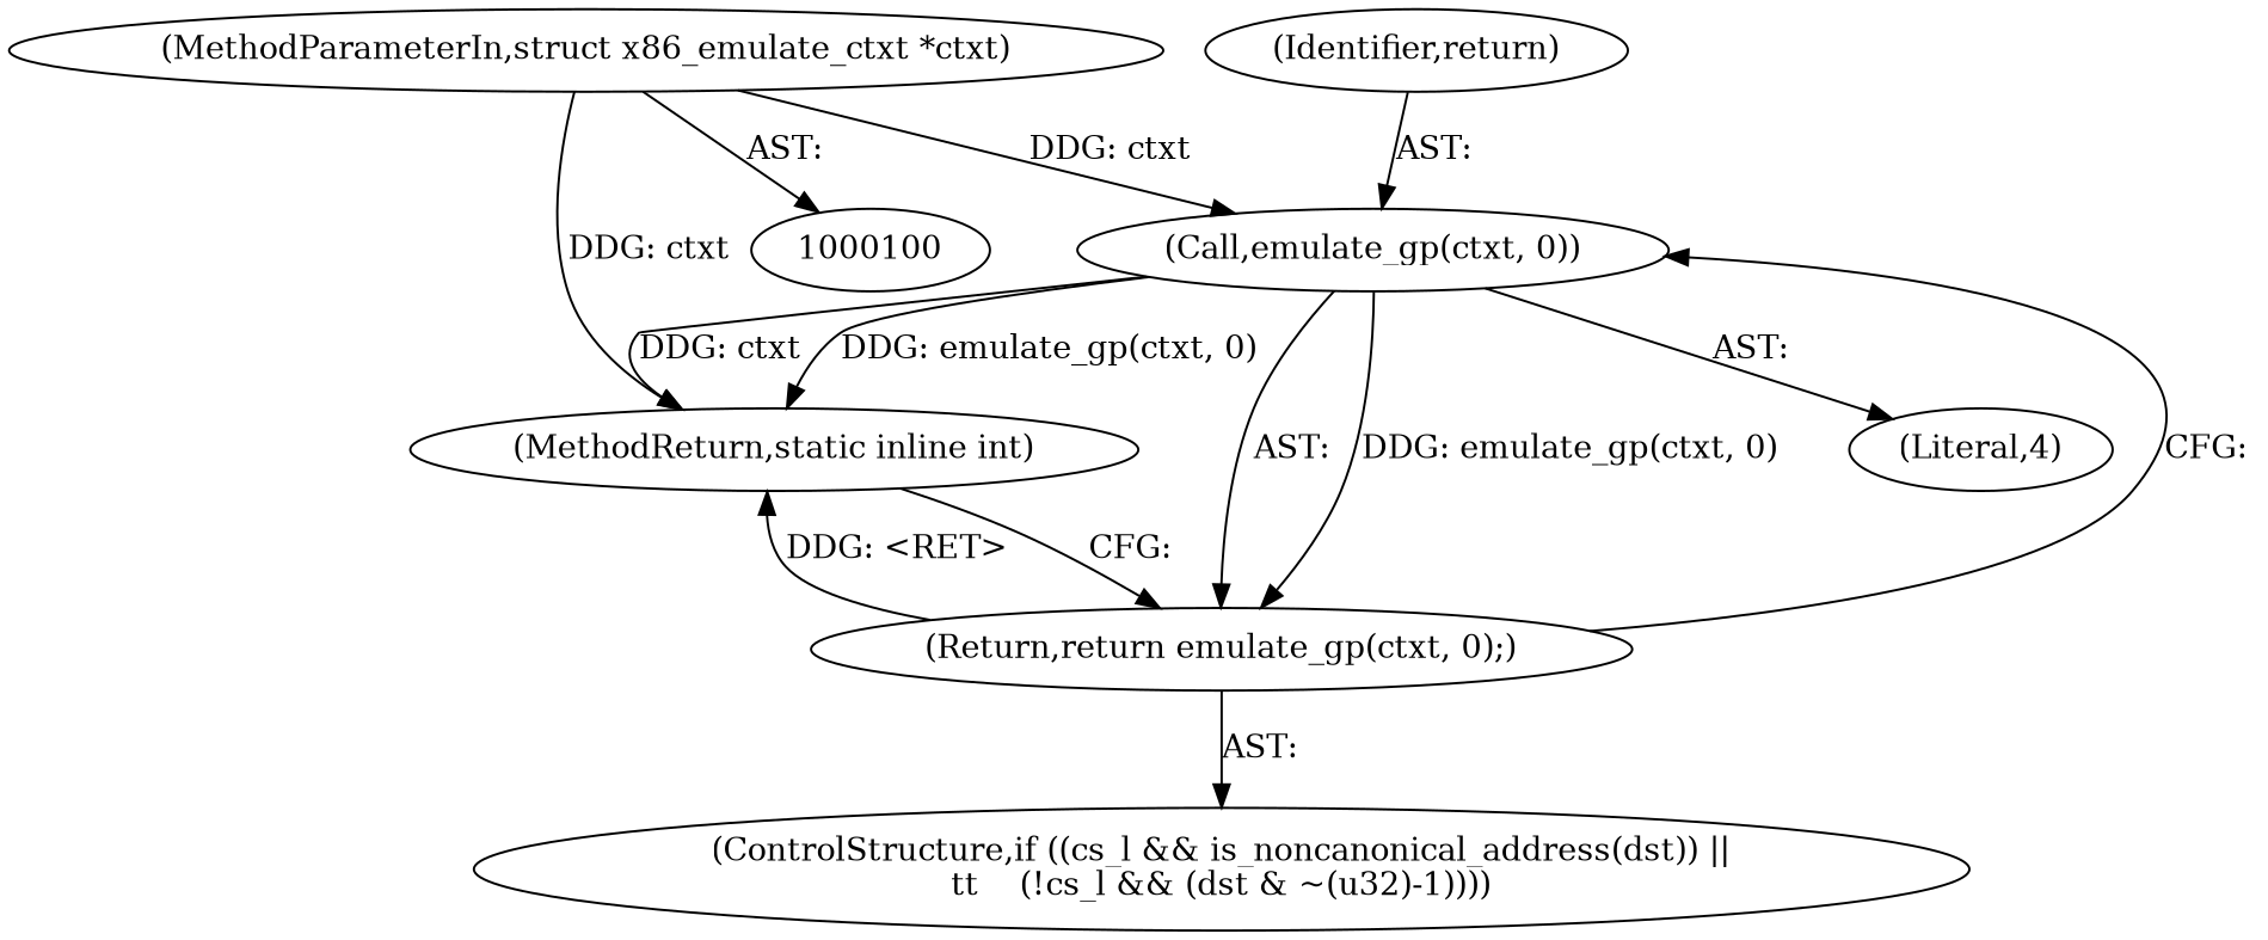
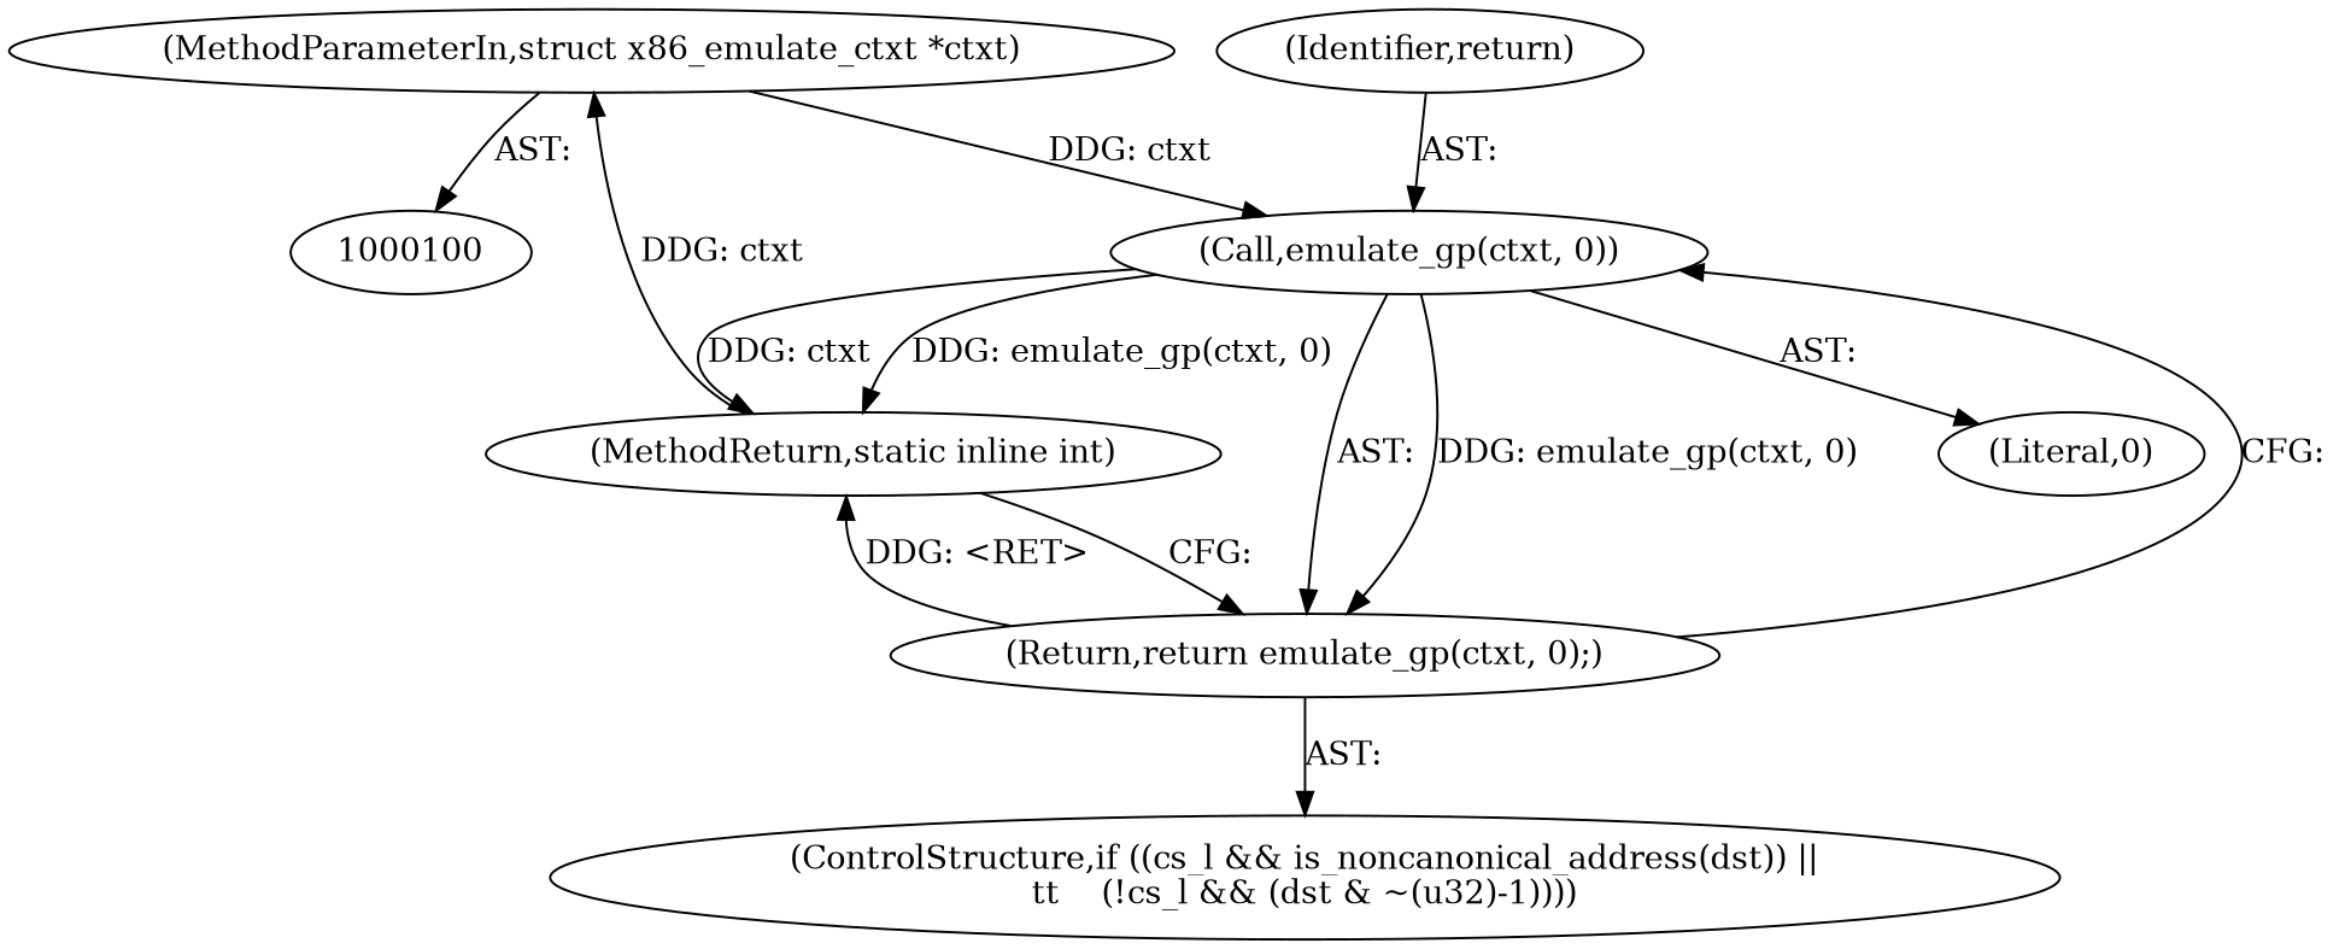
  digraph {
    n1 [label="(MethodParameterIn,struct x86_emulate_ctxt *ctxt)"]
    n2 [label="(Call,emulate_gp(ctxt, 0))"]
    n3 [label="(MethodReturn,static inline int)"]
    1000100
    n5 [label="(Return,return emulate_gp(ctxt, 0);)"]
-   n6 [label="(Literal,4)"]
+   n6 [label="(Literal,0)"]
    n7 [label="(ControlStructure,if ((cs_l && is_noncanonical_address(dst)) ||\n\t\t    (!cs_l && (dst & ~(u32)-1))))"]
    n8 [label="(Identifier,return)"]
    n1 -> n2 [label="DDG: ctxt"]
-   n1 -> n3 [label="DDG: ctxt"]
+   n3 -> n1 [label="DDG: ctxt"]
    n1 -> 1000100 [label="AST: "]
    n2 -> n3 [label="DDG: emulate_gp(ctxt, 0)"]
    n2 -> n3 [label="DDG: ctxt"]
    n2 -> n5 [label="AST: "]
    n2 -> n5 [label="DDG: emulate_gp(ctxt, 0)"]
    n2 -> n6 [label="AST: "]
    n3 -> n5 [label="CFG: "]
    n5 -> n2 [label="CFG: "]
    n5 -> n3 [label="DDG: <RET>"]
    n5 -> n7 [label="AST: "]
    n8 -> n2 [label="AST: "]
  }
